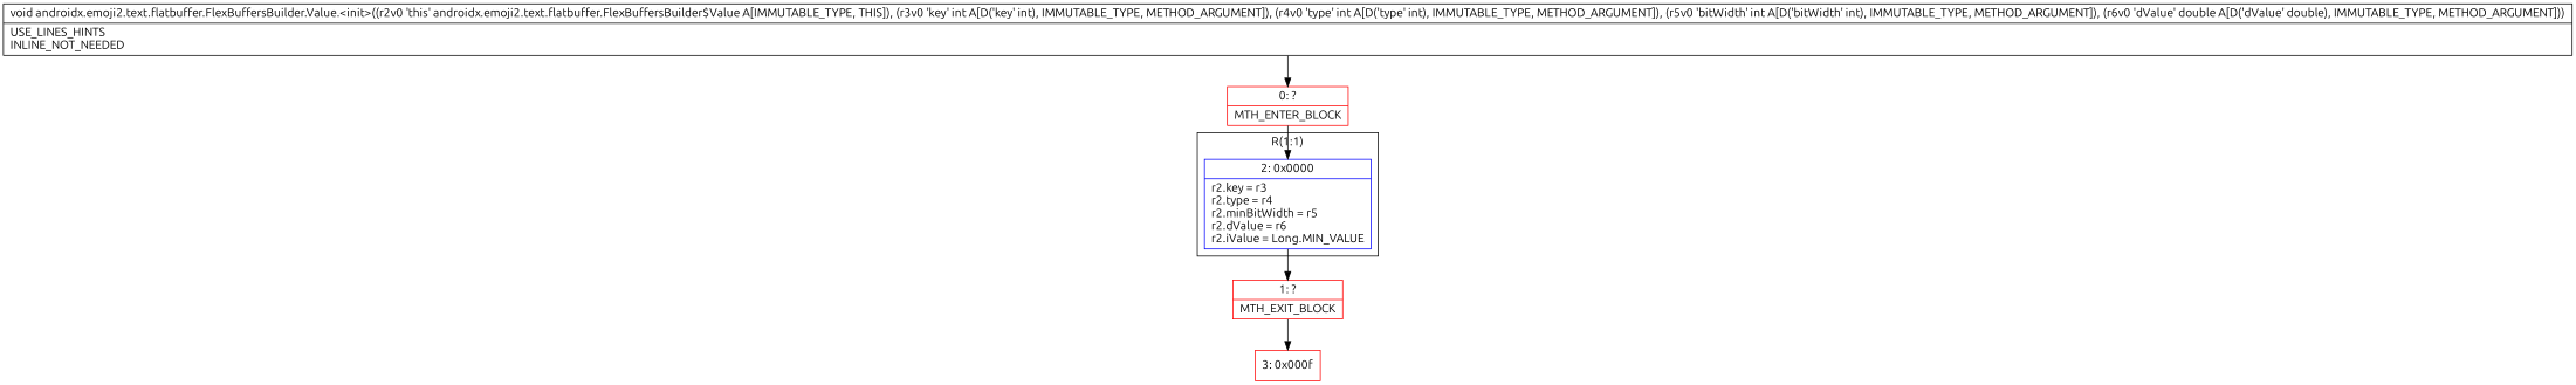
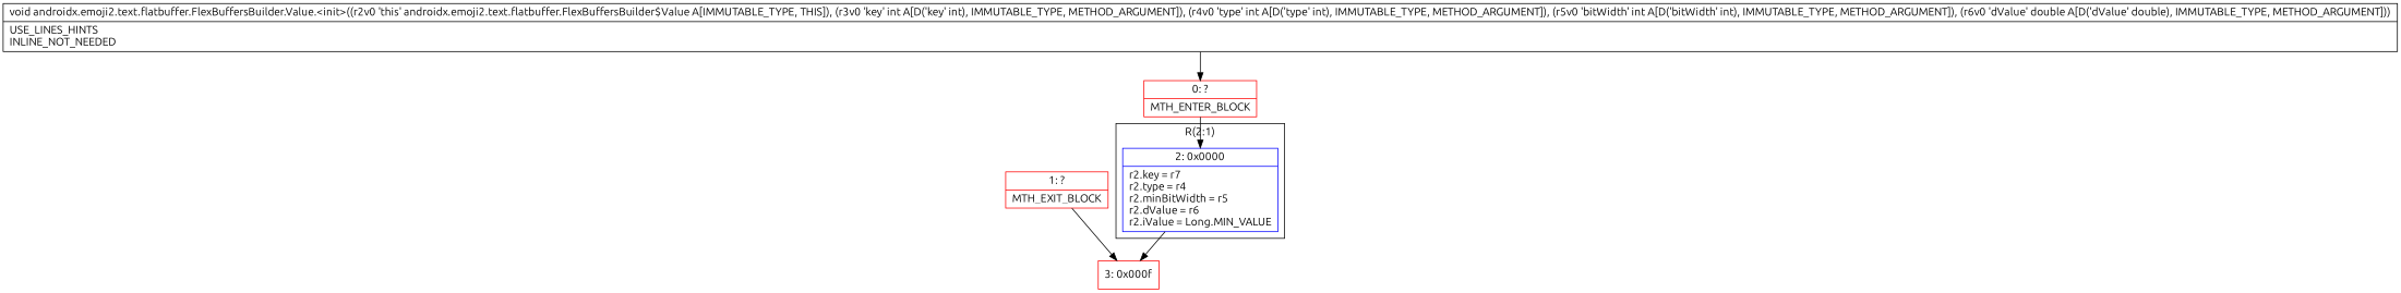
  digraph {
    fontname=Ubuntu
    node [color=red fontname=Ubuntu shape=record]
    edge [fontname=Ubuntu]
-   n1 [color=blue label="{2\:\ 0x0000|r2.key = r3\lr2.type = r4\lr2.minBitWidth = r5\lr2.dValue = r6\lr2.iValue = Long.MIN_VALUE\l}"]
+   n1 [color=blue label="{2\:\ 0x0000|r2.key = r7\lr2.type = r4\lr2.minBitWidth = r5\lr2.dValue = r6\lr2.iValue = Long.MIN_VALUE\l}"]
    n2 [label="{3\:\ 0x000f}"]
    n3 [label="{0\:\ ?|MTH_ENTER_BLOCK\l}"]
    n4 [label="{1\:\ ?|MTH_EXIT_BLOCK\l}"]
    n5 [label="{void androidx.emoji2.text.flatbuffer.FlexBuffersBuilder.Value.\<init\>((r2v0 'this' androidx.emoji2.text.flatbuffer.FlexBuffersBuilder$Value A[IMMUTABLE_TYPE, THIS]), (r3v0 'key' int A[D('key' int), IMMUTABLE_TYPE, METHOD_ARGUMENT]), (r4v0 'type' int A[D('type' int), IMMUTABLE_TYPE, METHOD_ARGUMENT]), (r5v0 'bitWidth' int A[D('bitWidth' int), IMMUTABLE_TYPE, METHOD_ARGUMENT]), (r6v0 'dValue' double A[D('dValue' double), IMMUTABLE_TYPE, METHOD_ARGUMENT]))  | USE_LINES_HINTS\lINLINE_NOT_NEEDED\l}" color=""]
    subgraph cluster_1 {
-     label="R(1:1)"
+     label="R(2:1)"
      n1
    }
-   n1 -> n4
+   n1 -> n2
    n3 -> n1
    n4 -> n2
    n5 -> n3
  }
